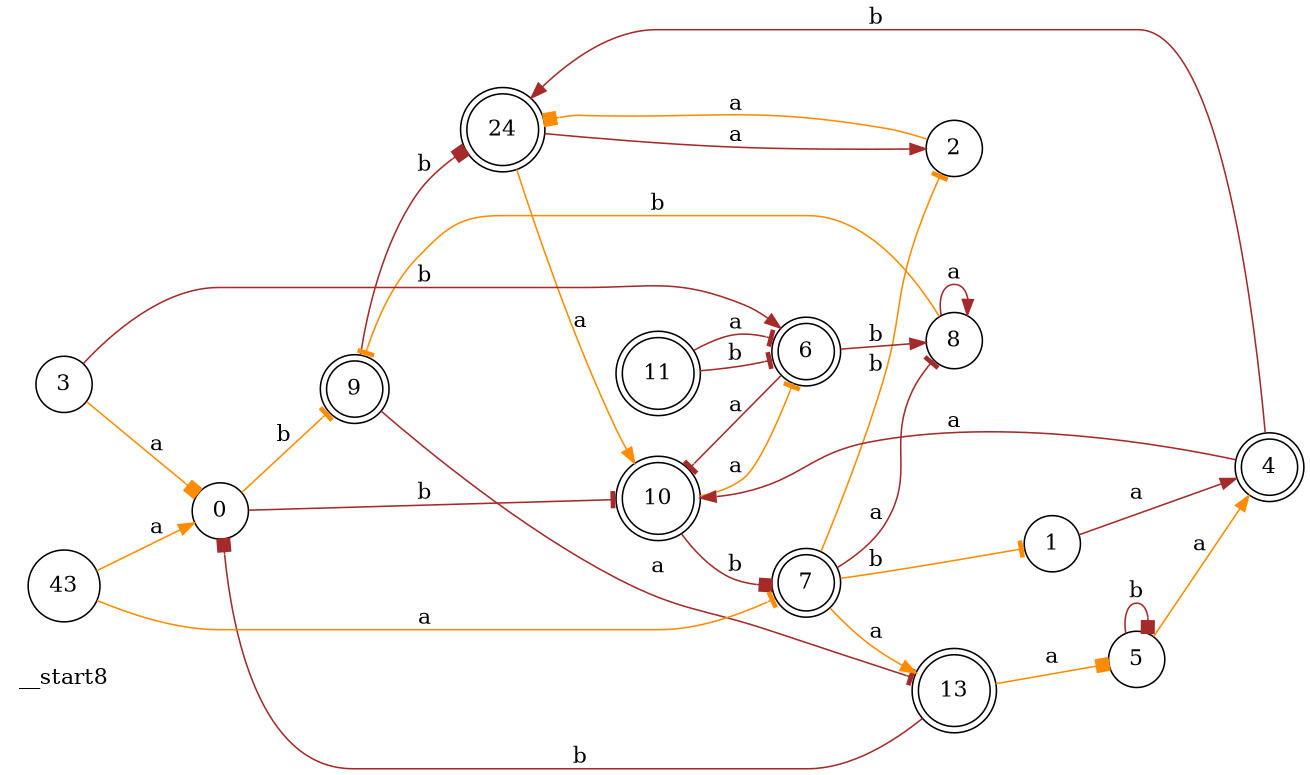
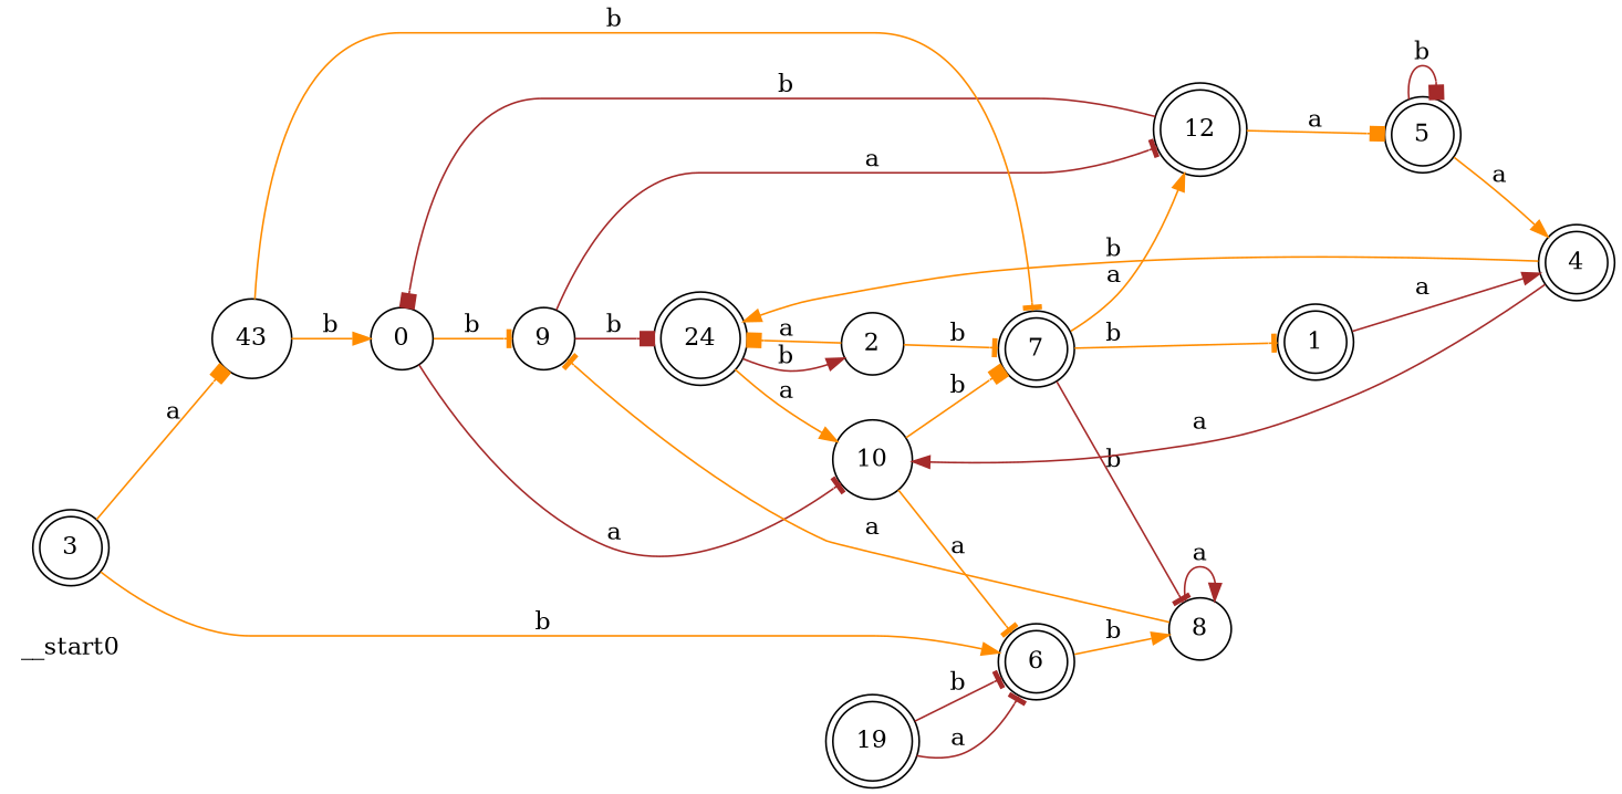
  digraph {
    rankdir=LR
    node [shape=doublecircle color=black fillcolor=white style="rounded,filled"]
    edge [arrowhead=tee color=darkorange]
-   __start0 [shape=none label=__start8 color="" fillcolor="" style=""]
+   __start0 [shape=none color="" fillcolor="" style=""]
    n2 [label=0 shape=circle style=filled]
-   n3 [label=9]
-   n4 [label=10 style=filled]
+   n3 [label=9 shape=circle]
+   n4 [label=10 shape=circle style=filled]
    n5 [label=24]
-   n6 [label=13]
+   n6 [label=12]
    n7 [label=7]
    n8 [label=6]
-   n9 [label=1 shape=circle]
+   n9 [label=1]
    n10 [label=4]
    n11 [label=8 shape=circle style=filled]
    n12 [label=2 shape=circle style=filled]
-   n13 [label=3 shape=circle style=filled]
-   n14 [label=5 shape=circle]
-   n15 [label=11]
+   n13 [label=3 style=filled]
+   n14 [label=5]
+   n15 [label=19]
    n16 [label=43 shape=circle style=filled]
    n2 -> n3 [label=b]
-   n2 -> n4 [color=brown label=b]
+   n2 -> n4 [color=brown label=a]
    n3 -> n5 [arrowhead=box color=brown label=b]
    n3 -> n6 [color=brown label=a]
-   n4 -> n7 [arrowhead=box color=brown label=b]
+   n4 -> n7 [arrowhead=box label=b]
    n4 -> n8 [label=a]
    n5 -> n4 [arrowhead=normal label=a]
-   n5 -> n12 [arrowhead=normal color=brown label=a]
+   n5 -> n12 [arrowhead=normal color=brown label=b]
    n6 -> n2 [arrowhead=box color=brown label=b]
    n6 -> n14 [arrowhead=box label=a]
    n7 -> n6 [arrowhead=normal label=a]
    n7 -> n9 [label=b]
-   n7 -> n11 [color=brown label=a]
-   n8 -> n4 [color=brown label=a]
-   n8 -> n11 [arrowhead=normal color=brown label=b]
+   n7 -> n11 [color=brown label=b]
+   n8 -> n11 [arrowhead=normal label=b]
    n9 -> n10 [arrowhead=normal color=brown label=a]
    n10 -> n4 [arrowhead=normal color=brown label=a]
-   n10 -> n5 [arrowhead=normal color=brown label=b]
-   n11 -> n3 [label=b]
+   n10 -> n5 [arrowhead=normal label=b]
+   n11 -> n3 [label=a]
    n11 -> n11 [arrowhead=normal color=brown label=a]
    n12 -> n5 [arrowhead=box label=a]
-   n7 -> n12 [label=b]
-   n13 -> n2 [arrowhead=box label=a]
-   n13 -> n8 [arrowhead=normal color=brown label=b]
+   n12 -> n7 [label=b]
+   n13 -> n16 [arrowhead=box label=a]
+   n13 -> n8 [arrowhead=normal label=b]
    n14 -> n10 [arrowhead=normal label=a]
    n14 -> n14 [arrowhead=box color=brown label=b]
    n15 -> n8 [color=brown label=a]
    n15 -> n8 [color=brown label=b]
-   n16 -> n2 [arrowhead=normal label=a]
-   n16 -> n7 [label=a]
+   n16 -> n2 [arrowhead=normal label=b]
+   n16 -> n7 [label=b]
  }
